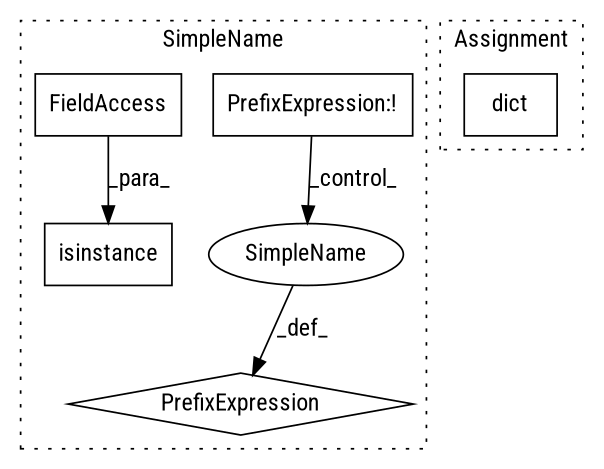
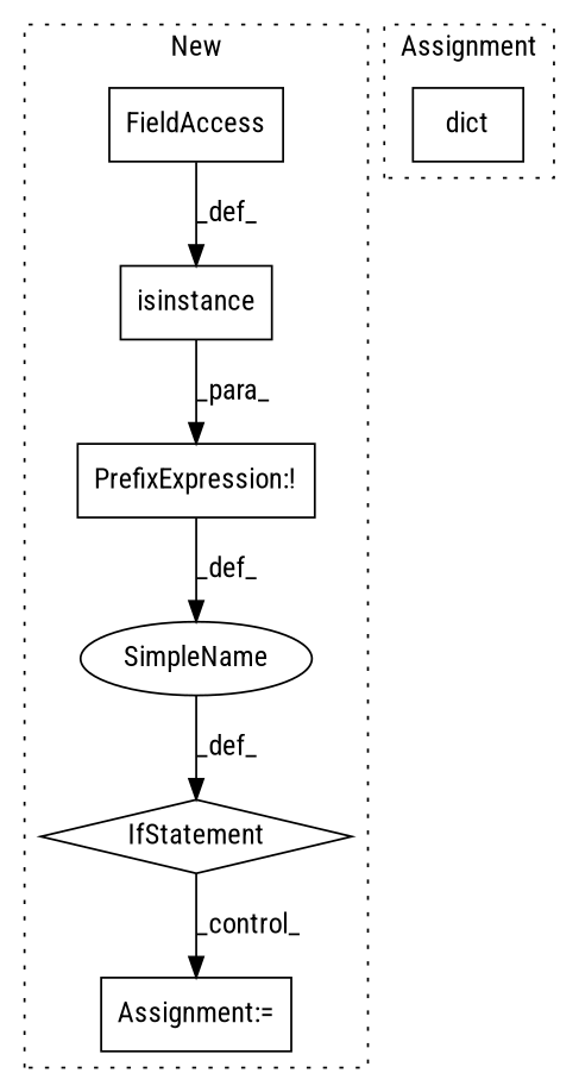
  digraph {
    fontname="Roboto Condensed"
    node [a=32 fontname="Roboto Condensed" l=1 shape=box]
    edge [fontname="Roboto Condensed"]
    n1 [l="11,1" label=isinstance s="805,834"]
-   n2 [a=25 l="4,2" label=PrefixExpression s="800,835" shape=diamond]
+   n2 [a=25 l="4,2" label=IfStatement s="800,835" shape=diamond]
+   n3 [a=7 label="Assignment:=" s=858]
    n4 [a=42 label=SimpleName shape=ellipse l=""]
    n5 [a=38 label="PrefixExpression:!" s=804]
    n6 [a=22 l=4 label=FieldAccess s=830]
    n7 [l="5,1" label=dict s="748,758"]
    subgraph cluster_1 {
-     label=SimpleName
+     label=New
      style=dotted
      n1
      n2
+     n3
      n4
      n5
      n6
    }
    subgraph cluster_2 {
      label=Assignment
      style=dotted
      n7
    }
+   n1 -> n5 [label=_para_]
+   n2 -> n3 [label=_control_]
    n4 -> n2 [label=_def_]
-   n5 -> n4 [label=_control_]
-   n6 -> n1 [label=_para_]
+   n5 -> n4 [label=_def_]
+   n6 -> n1 [label=_def_]
  }
